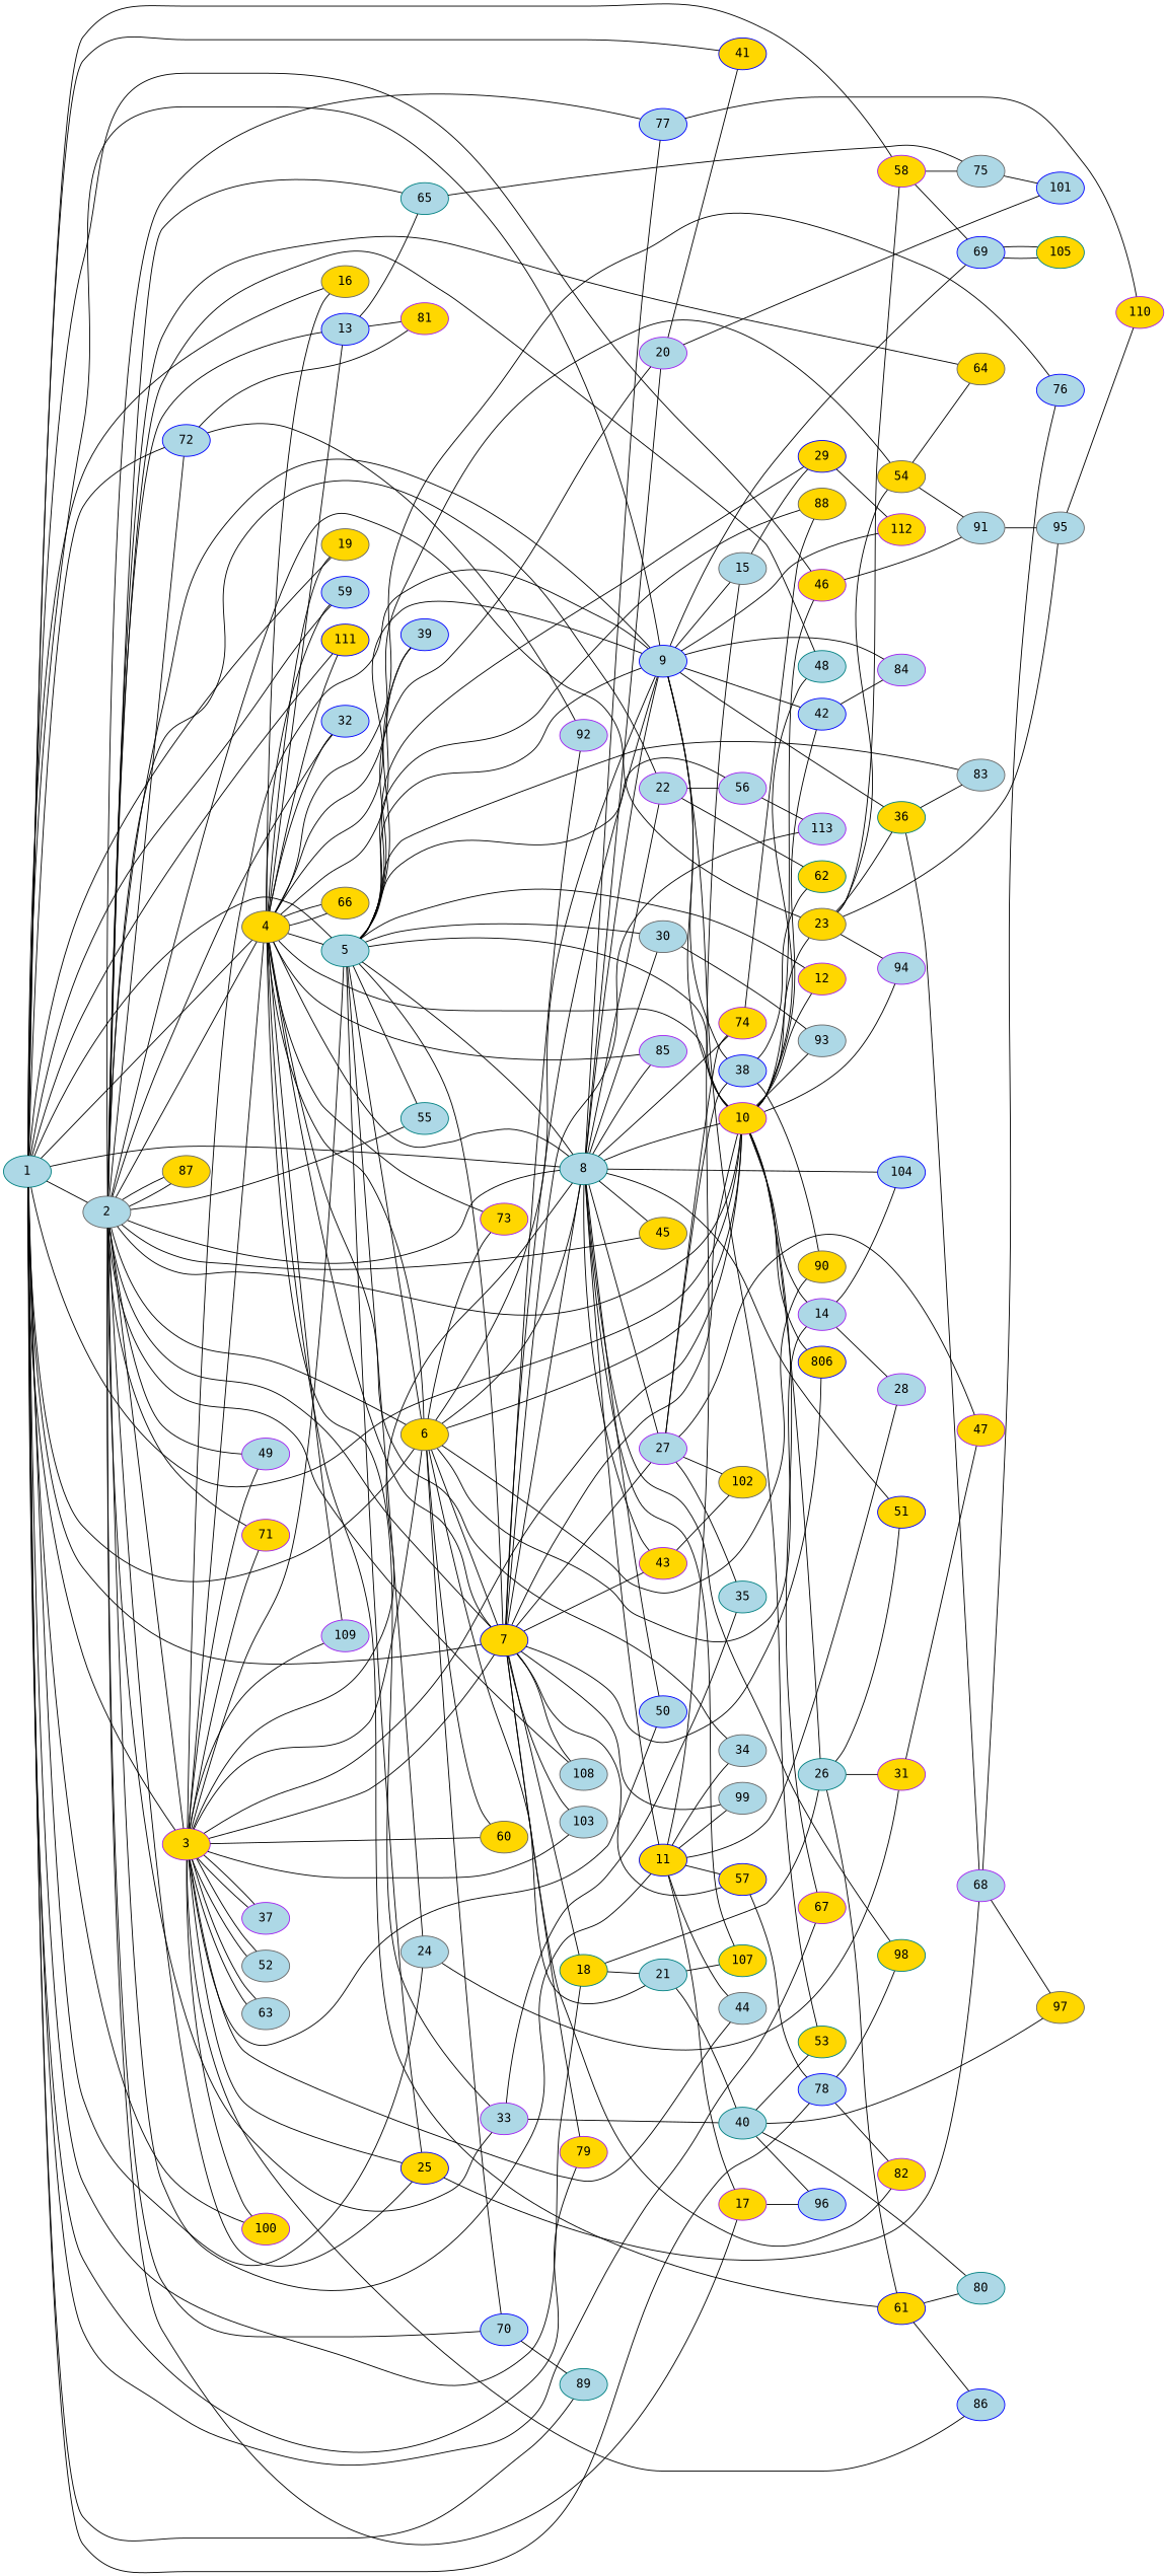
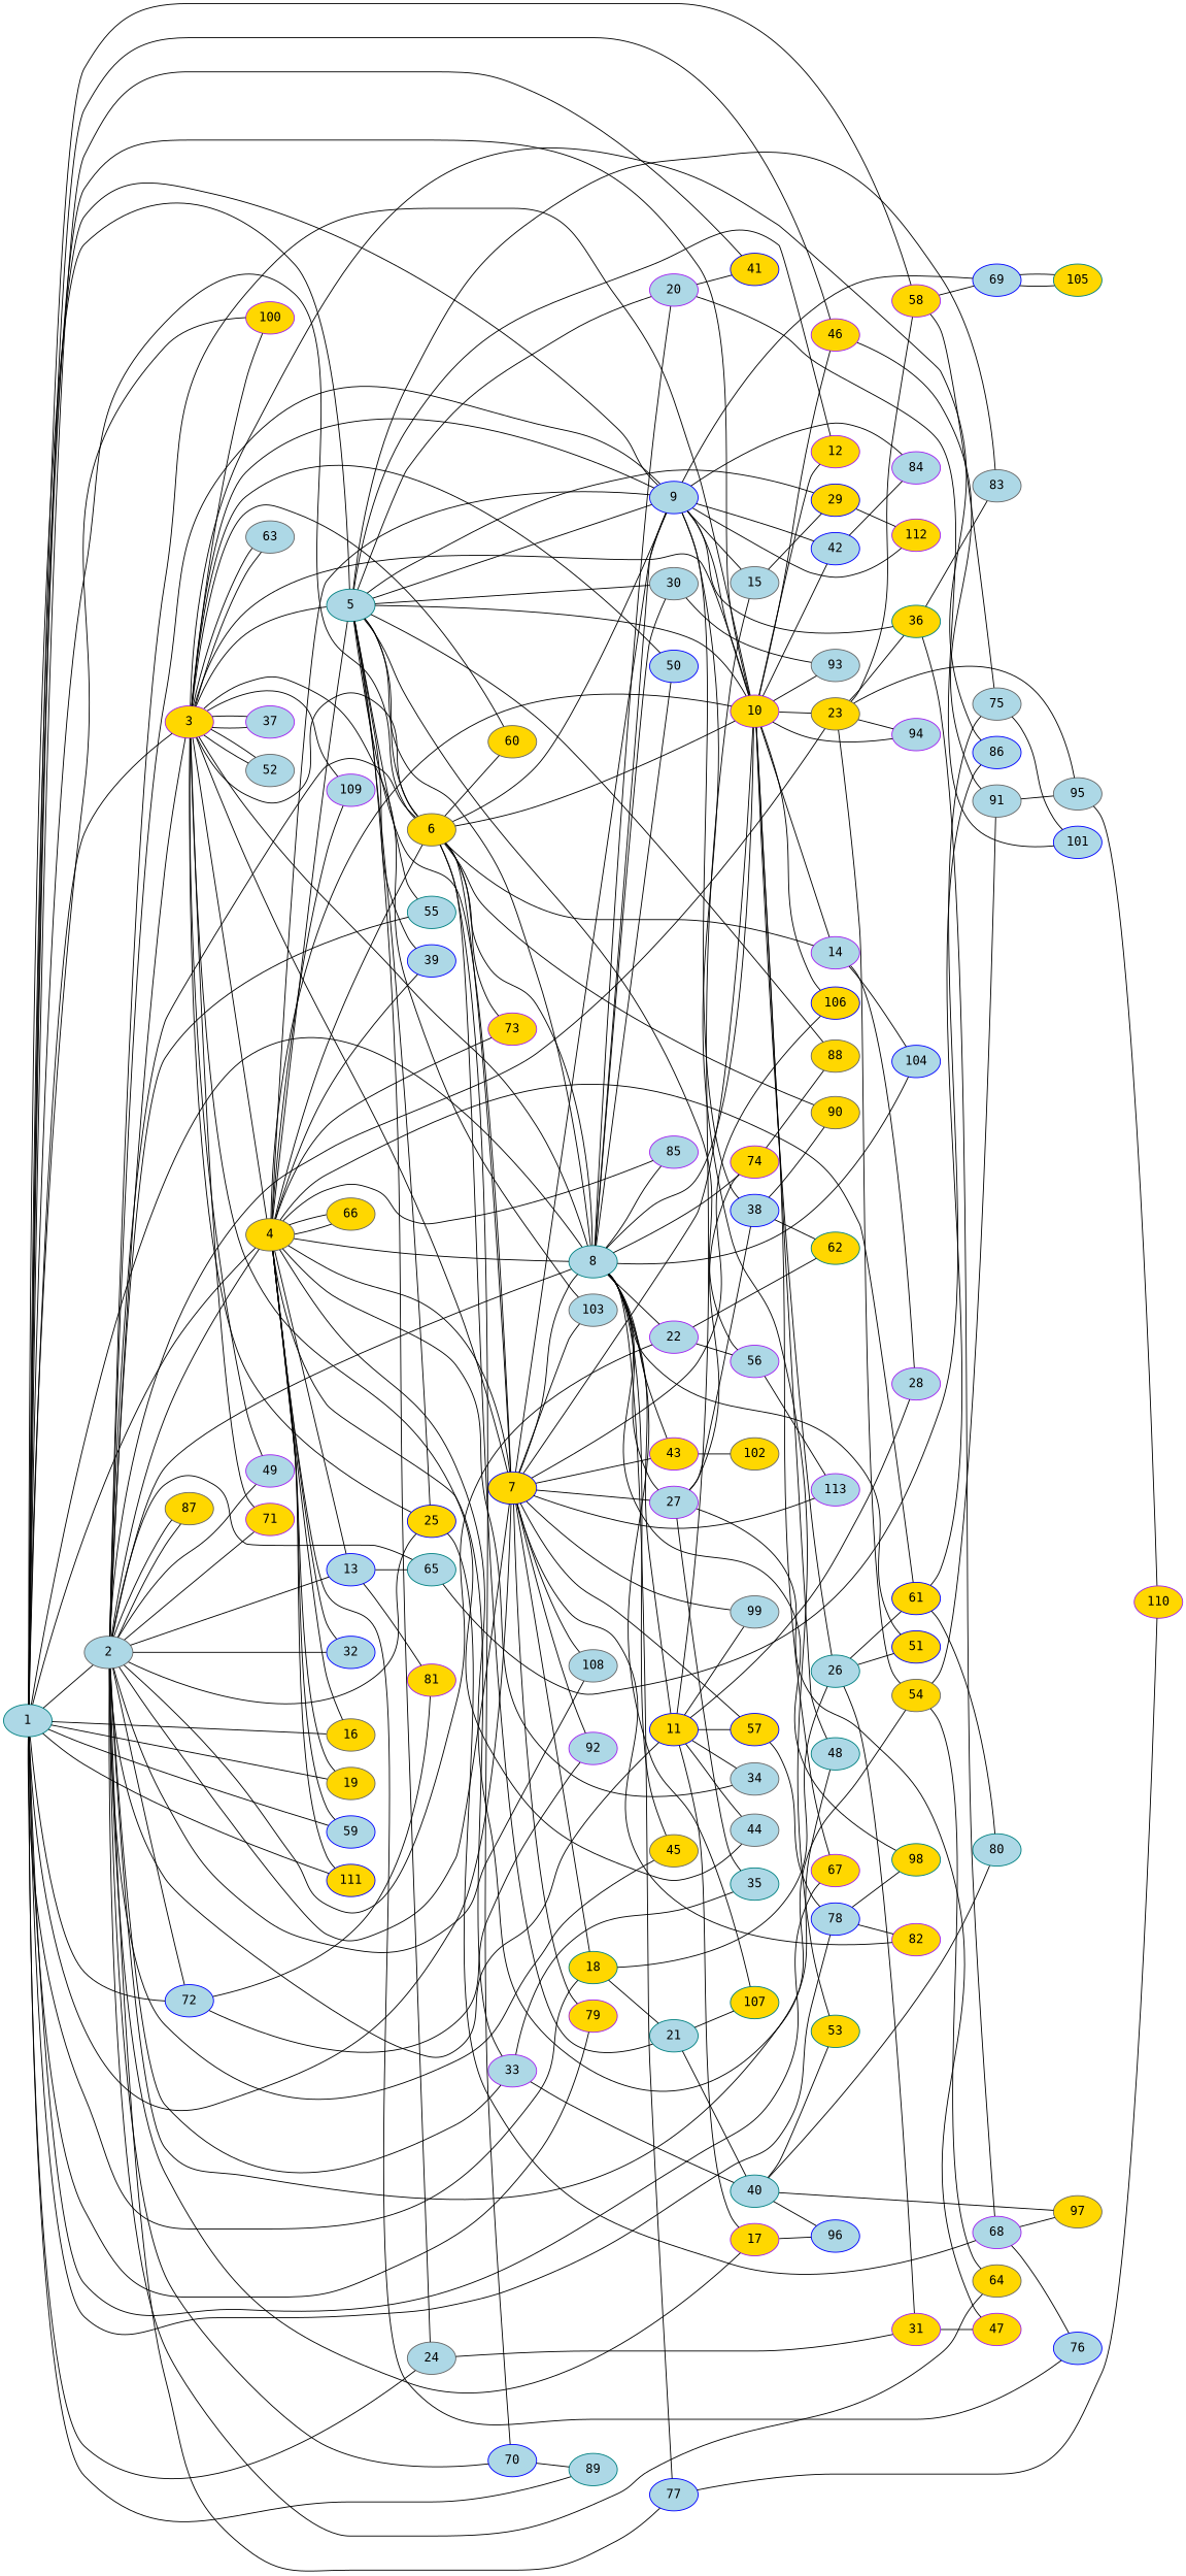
  graph {
    fontname="DejaVu Sans Mono"
    rankdir=LR
    node [color=purple fillcolor=lightblue fontname="DejaVu Sans Mono" style=filled]
    edge [fontname="DejaVu Sans Mono"]
    1 [color=teal]
    2 [color=gray40]
    3 [fillcolor=gold]
    4 [color=gray40 fillcolor=gold]
    5 [color=teal]
    6 [color=gray40 fillcolor=gold]
    7 [color=blue fillcolor=gold]
    8 [color=teal]
    9 [color=blue]
    10 [fillcolor=gold]
    16 [color=gray40 fillcolor=gold]
    18 [color=teal fillcolor=gold]
    19 [color=gray40 fillcolor=gold]
    24 [color=gray40]
    41 [color=blue fillcolor=gold]
    46 [fillcolor=gold]
    58 [fillcolor=gold]
    59 [color=blue]
    67 [fillcolor=gold]
    72 [color=blue]
    78 [color=blue]
    79 [fillcolor=gold]
    89 [color=teal]
    100 [fillcolor=gold]
    111 [color=blue fillcolor=gold]
    11 [color=blue fillcolor=gold]
    13 [color=blue]
    17 [fillcolor=gold]
    22
    23 [color=gray40 fillcolor=gold]
    32 [color=blue]
    33
    45 [color=gray40 fillcolor=gold]
    48 [color=teal]
    49
    55 [color=teal]
    64 [color=gray40 fillcolor=gold]
    65 [color=teal]
    70 [color=blue]
    71 [fillcolor=gold]
    77 [color=blue]
    87 [color=gray40 fillcolor=gold]
    108 [color=gray40]
    25 [color=blue fillcolor=gold]
    37
    44 [color=gray40]
    50 [color=blue]
    52 [color=gray40]
    60 [color=gray40 fillcolor=gold]
    63 [color=gray40]
    86 [color=blue]
    103 [color=gray40]
    109
    34 [color=gray40]
    39 [color=blue]
    54 [color=gray40 fillcolor=gold]
    61 [color=blue fillcolor=gold]
    66 [color=gray40 fillcolor=gold]
    73 [fillcolor=gold]
    76 [color=blue]
    85
    12 [fillcolor=gold]
    20
    29 [color=blue fillcolor=gold]
    30 [color=gray40]
    56
    83 [color=gray40]
    88 [color=gray40 fillcolor=gold]
    14
    21 [color=teal]
    90 [color=gray40 fillcolor=gold]
    27
    43 [fillcolor=gold]
    57 [color=blue fillcolor=gold]
    82 [fillcolor=gold]
    92
    99 [color=gray40]
-   106 [color=blue fillcolor=gold label=806]
+   106 [color=blue fillcolor=gold]
    113
    51 [color=blue fillcolor=gold]
    74 [fillcolor=gold]
    98 [color=teal fillcolor=gold]
    104 [color=blue]
    107 [color=teal fillcolor=gold]
    15 [color=gray40]
    36 [color=teal fillcolor=gold]
    38 [color=blue]
    42 [color=blue]
    53 [color=teal fillcolor=gold]
    69 [color=blue]
    84
    112 [fillcolor=gold]
    26 [color=teal]
    93 [color=gray40]
    94
    31 [fillcolor=gold]
    91 [color=gray40]
    75 [color=gray40]
    81 [fillcolor=gold]
    28
    96 [color=blue]
    62 [color=teal fillcolor=gold]
    95 [color=gray40]
    40 [color=teal]
    35 [color=teal]
    110 [fillcolor=gold]
    68
    80 [color=teal]
    101 [color=blue]
    47 [fillcolor=gold]
    102 [color=gray40 fillcolor=gold]
    97 [color=gray40 fillcolor=gold]
    105 [color=teal fillcolor=gold]
    1 -- 2
    1 -- 3
    1 -- 4
    1 -- 5
    1 -- 6
    1 -- 7
    1 -- 8
    1 -- 9
    1 -- 10
    1 -- 16
    1 -- 18
    1 -- 19
    1 -- 24
    1 -- 41
    1 -- 46
    1 -- 58
    1 -- 59
    1 -- 67
    1 -- 72
    1 -- 78
    1 -- 79
    1 -- 89
    1 -- 100
    1 -- 111
    2 -- 3
    2 -- 4
    2 -- 6
    2 -- 7
    2 -- 8
    2 -- 9
    2 -- 10
    2 -- 72
    2 -- 11
    2 -- 13
    2 -- 17
    2 -- 22
    2 -- 23
    2 -- 32
    2 -- 33
    2 -- 45
    2 -- 48
    2 -- 49
    2 -- 55
    2 -- 64
    2 -- 65
    2 -- 70
    2 -- 71
    2 -- 77
    2 -- 87
    2 -- 87
    2 -- 108
    2 -- 25
    3 -- 4
    3 -- 5
    3 -- 6
    3 -- 7
    3 -- 8
    3 -- 9
    3 -- 10
    3 -- 100
    3 -- 49
    3 -- 71
    3 -- 25
    3 -- 37
    3 -- 37
    3 -- 44
    3 -- 50
    3 -- 52
    3 -- 52
    3 -- 60
    3 -- 63
    3 -- 63
    3 -- 86
    3 -- 103
    3 -- 109
    4 -- 5
    4 -- 6
    4 -- 7
    4 -- 8
    4 -- 9
    4 -- 10
    4 -- 16
    4 -- 19
    4 -- 59
    4 -- 111
    4 -- 13
    4 -- 32
    4 -- 33
    4 -- 109
    4 -- 34
    4 -- 39
    4 -- 54
    4 -- 61
    4 -- 66
    4 -- 66
    4 -- 73
    4 -- 76
    4 -- 85
    5 -- 6
    5 -- 7
    5 -- 8
    5 -- 9
    5 -- 10
    5 -- 24
    5 -- 55
    5 -- 25
    5 -- 39
    5 -- 12
    5 -- 20
    5 -- 29
    5 -- 30
    5 -- 56
    5 -- 83
    5 -- 88
    6 -- 7
    6 -- 8
    6 -- 9
    6 -- 10
    6 -- 70
    6 -- 60
    6 -- 73
    6 -- 14
    6 -- 21
    6 -- 90
    7 -- 8
    7 -- 9
    7 -- 10
    7 -- 18
    7 -- 79
    7 -- 108
    7 -- 103
    7 -- 27
    7 -- 43
    7 -- 57
    7 -- 82
    7 -- 92
    7 -- 99
    7 -- 106
    7 -- 113
    8 -- 9
    8 -- 10
    8 -- 11
    8 -- 22
    8 -- 45
    8 -- 77
    8 -- 50
    8 -- 85
    8 -- 20
    8 -- 30
    8 -- 27
    8 -- 43
    8 -- 51
    8 -- 74
    8 -- 98
    8 -- 104
    8 -- 107
    9 -- 10
    9 -- 15
    9 -- 36
    9 -- 38
    9 -- 42
    9 -- 53
    9 -- 69
    9 -- 84
    9 -- 112
    10 -- 46
    10 -- 67
    10 -- 23
    10 -- 48
    10 -- 12
    10 -- 14
    10 -- 106
    10 -- 42
    10 -- 26
    10 -- 93
    10 -- 94
    18 -- 21
    18 -- 26
    24 -- 31
    46 -- 91
    58 -- 69
    58 -- 75
    72 -- 92
    72 -- 81
    78 -- 82
    78 -- 98
    11 -- 17
    11 -- 44
    11 -- 34
    11 -- 57
    11 -- 99
    11 -- 15
    11 -- 28
    13 -- 65
    13 -- 81
    17 -- 96
    22 -- 56
    22 -- 62
    23 -- 58
    23 -- 54
    23 -- 36
    23 -- 94
    23 -- 95
    33 -- 40
    33 -- 35
    65 -- 75
    70 -- 89
    77 -- 110
    25 -- 68
    54 -- 64
    54 -- 91
    61 -- 86
    61 -- 80
    20 -- 41
    20 -- 101
    29 -- 112
    30 -- 93
    56 -- 113
    14 -- 104
    14 -- 28
    21 -- 107
    21 -- 40
    27 -- 74
    27 -- 38
    27 -- 35
    27 -- 47
-   27 -- 102
    43 -- 102
    57 -- 78
    74 -- 88
    15 -- 29
    36 -- 83
    36 -- 68
    38 -- 90
    38 -- 62
    42 -- 84
    69 -- 105
    69 -- 105
    26 -- 61
    26 -- 51
    26 -- 31
    31 -- 47
    91 -- 95
    75 -- 101
    95 -- 110
    40 -- 53
    40 -- 96
    40 -- 80
    40 -- 97
    68 -- 76
    68 -- 97
  }
